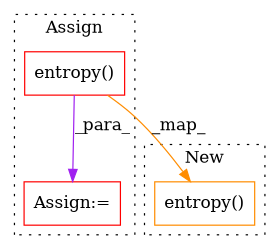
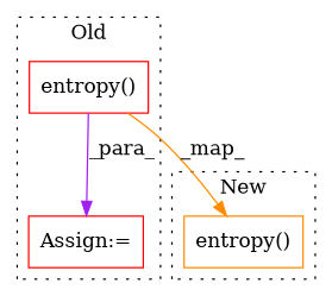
  digraph {
    node [a=75 l=20 shape=box color=red]
    n1 [label="entropy()" s=3494]
    n2 [a=68 l=3 label="Assign:=" s=3491]
    n3 [label="entropy()" s=3645 color=darkorange]
    subgraph cluster_1 {
-     label=Assign
+     label=Old
      style=dotted
      n1
      n2
    }
    subgraph cluster_2 {
      label=New
      style=dotted
      n3
    }
    n1 -> n2 [label=_para_ color=purple]
    n1 -> n3 [label=_map_ color=darkorange]
  }
